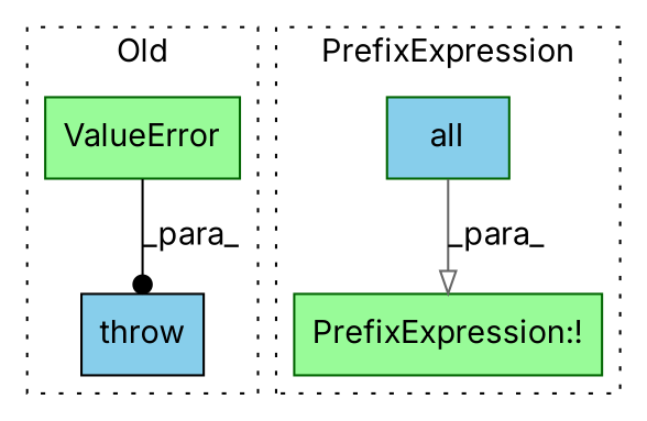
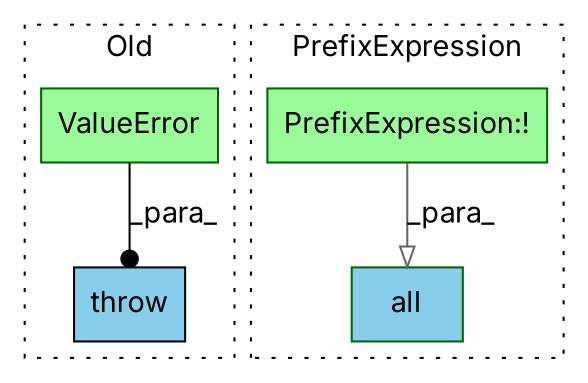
  digraph {
    fontname=Inter
    node [a=32 color=darkgreen fillcolor=palegreen fontname=Inter shape=box style=filled]
    edge [fontname=Inter]
    n1 [l="11,1" label=ValueError s="3432,3496"]
    n2 [a=53 color=black fillcolor=skyblue l=6 label=throw s=3426]
    n3 [fillcolor=skyblue l="4,1" label=all s="3481,3496"]
    n4 [a=38 l=1 label="PrefixExpression:!" s=3587]
    subgraph cluster_1 {
      label=Old
      style=dotted
      n1
      n2
    }
    subgraph cluster_2 {
      label=PrefixExpression
      style=dotted
      n3
      n4
    }
    n1 -> n2 [arrowhead=dot color=black label=_para_]
-   n3 -> n4 [arrowhead=onormal color=gray40 label=_para_]
+   n4 -> n3 [arrowhead=onormal color=gray40 label=_para_]
  }
